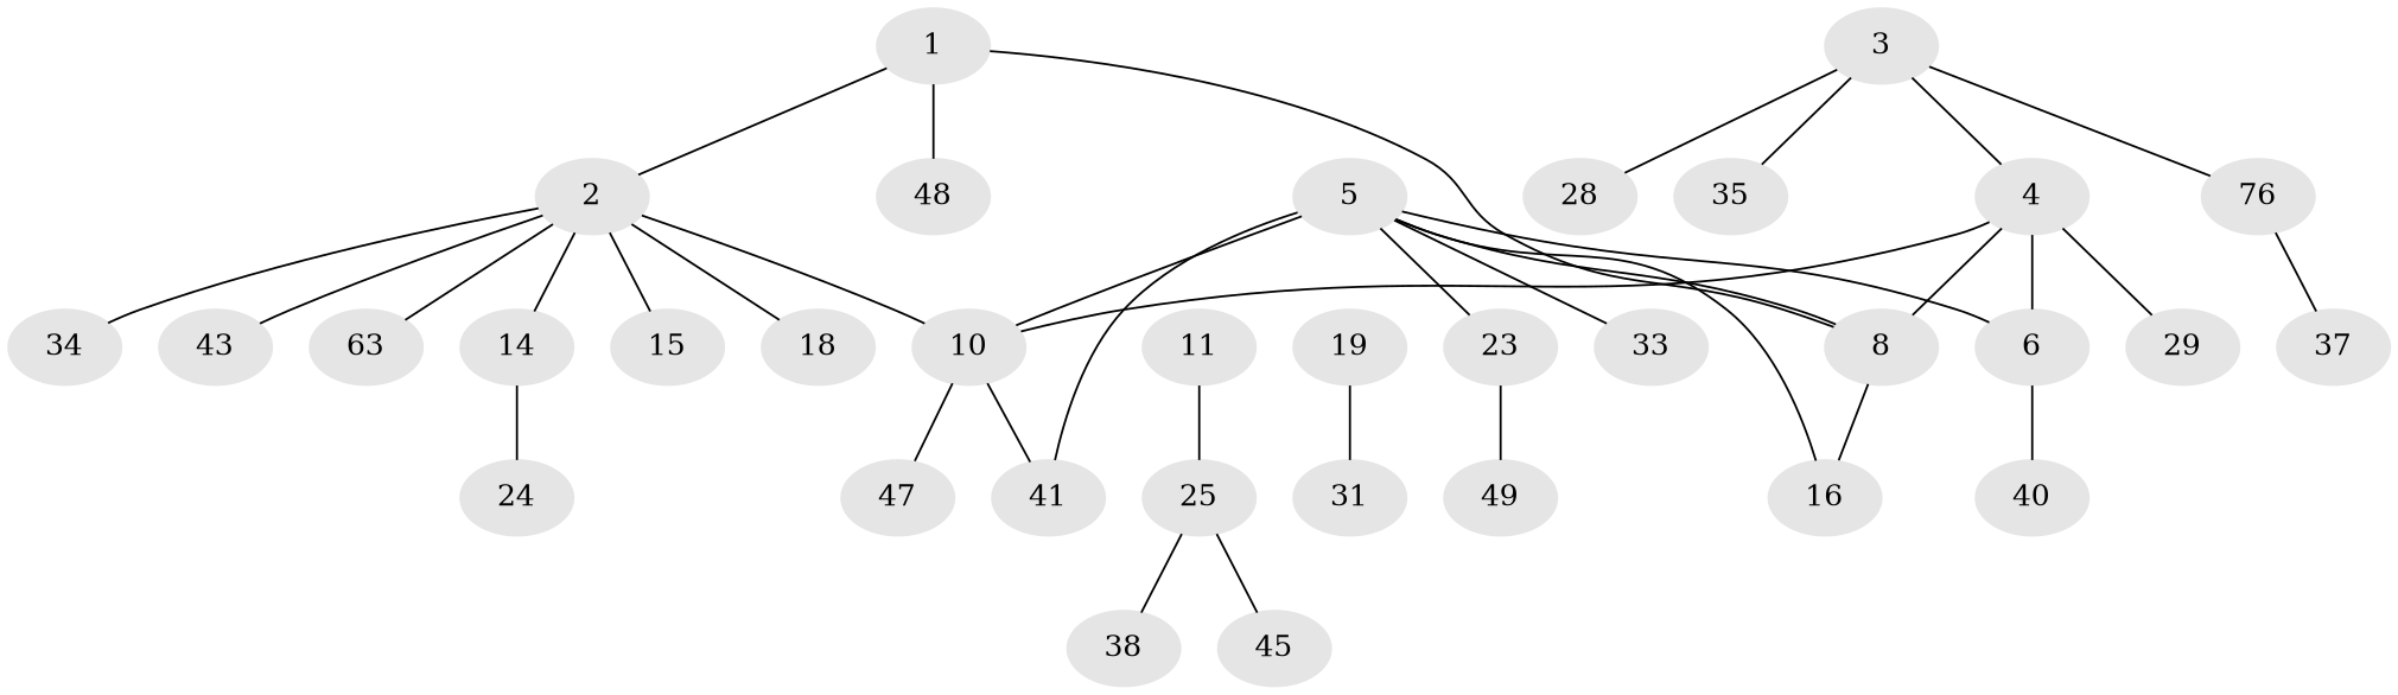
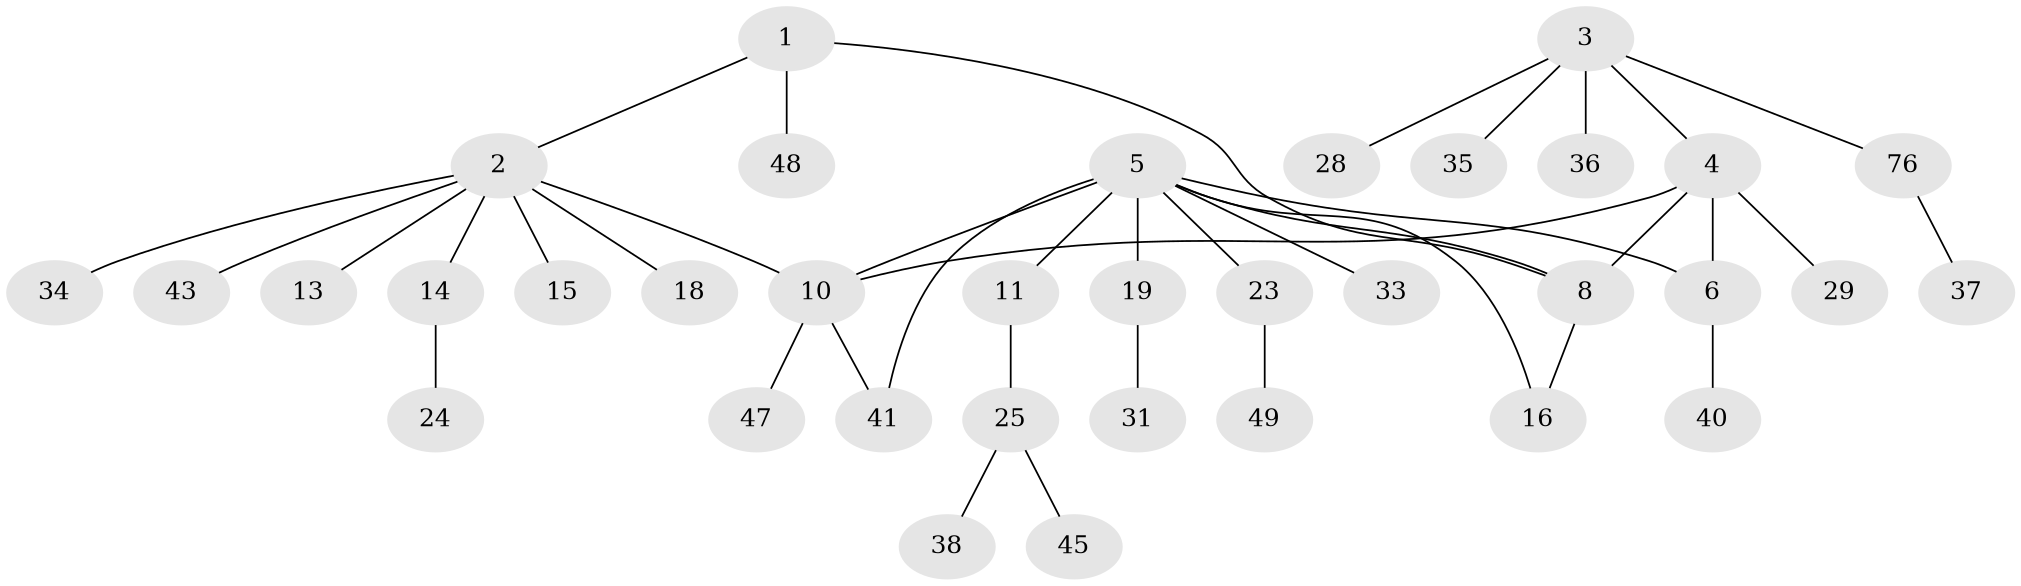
  graph {
    node [color=gray90 style=filled]
    1 [super="+12"]
    2 [super="+9"]
    8 [super="+46"]
    48
    10 [super="+32"]
-   13 [label=63]
+   13
    14 [super="+21"]
    15
    18
    34
    43
    16
    3 [super="+27"]
    4 [super="+22"]
    n15 [label=76 super="+39"]
    28
    35
+   36
    5 [super="+7"]
    6 [super="+17"]
    11
    19 [super="+20"]
    23 [super="+30"]
    33
    41
    47
    24
    29
    37 [super="+42"]
    40
    25 [super="+44"]
    31
    49
    38
    45
    1 -- 2
    1 -- 8
    1 -- 48
    2 -- 10
    2 -- 13
    2 -- 14
    2 -- 15
    2 -- 18
    2 -- 34
    2 -- 43
    8 -- 16
    10 -- 41
    10 -- 47
    14 -- 24
    3 -- 4
    3 -- n15
    3 -- 28
    3 -- 35
+   3 -- 36
    4 -- 8
    4 -- 10
    4 -- 6
    4 -- 29
    n15 -- 37
    5 -- 8
    5 -- 10 [weight=2]
    5 -- 16
    5 -- 6
+   5 -- 11
+   5 -- 19
    5 -- 23
    5 -- 33
    5 -- 41
    6 -- 40
    11 -- 25
    19 -- 31
    23 -- 49
    25 -- 38
    25 -- 45
  }
